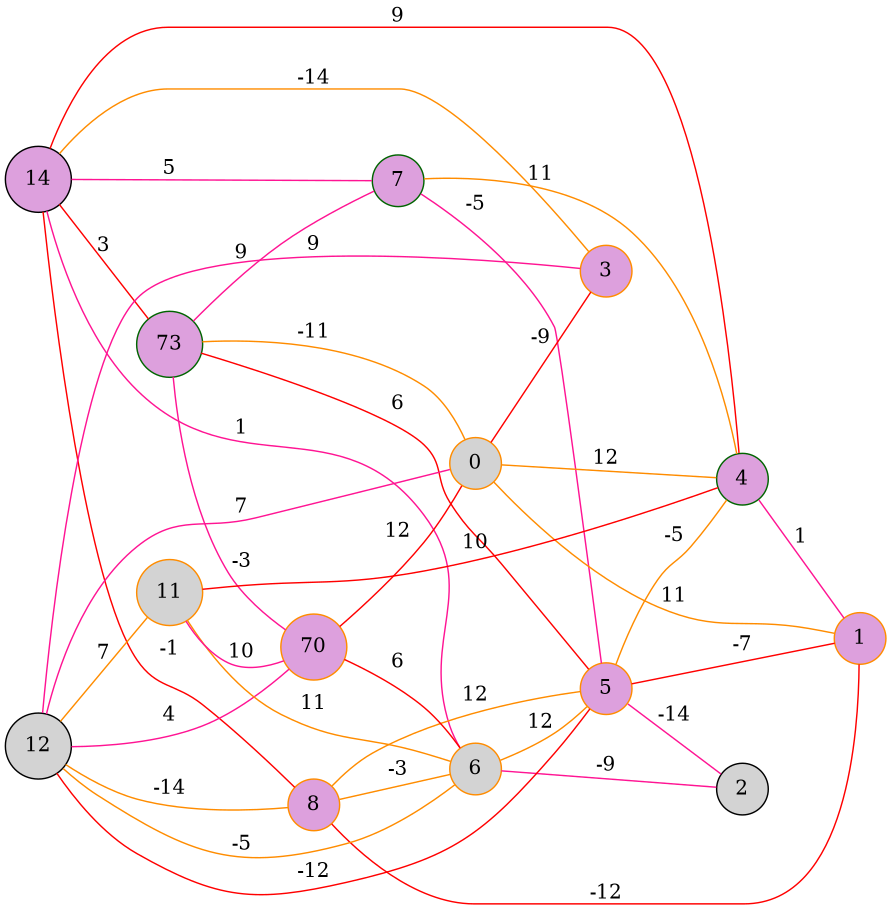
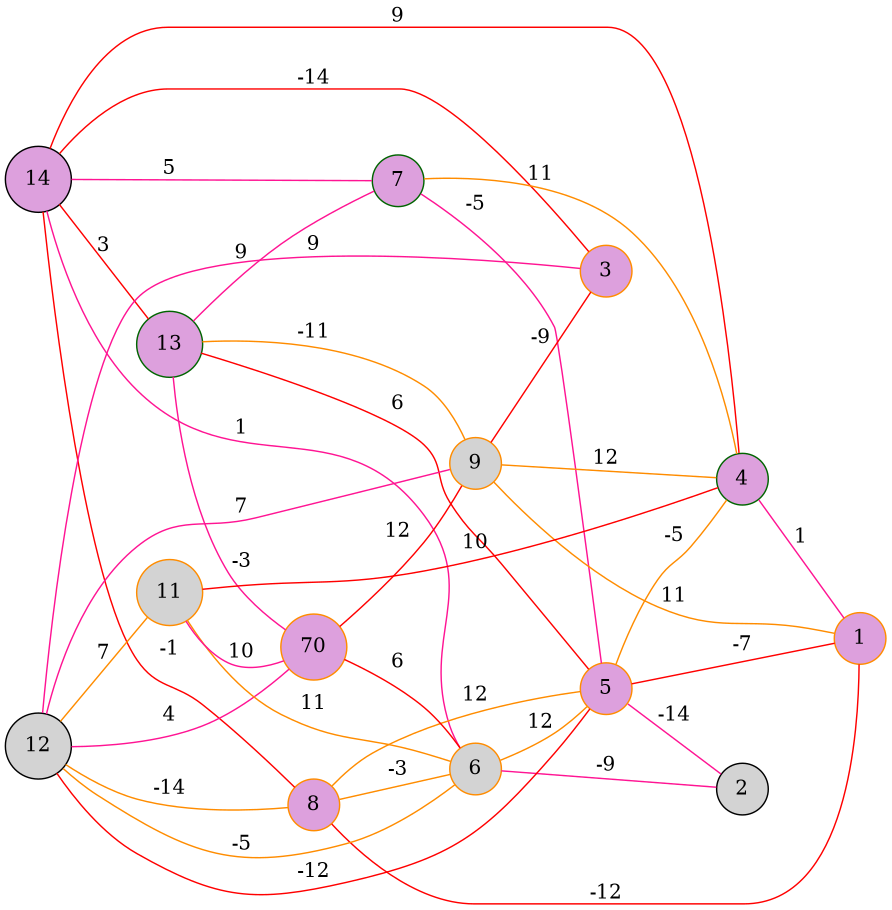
  graph {
    fontname="Helvetica,Arial,sans-serif"
    rankdir=LR
    node [color=darkorange fillcolor=plum shape=circle style=filled]
    edge [color=darkorange]
    14 [color=black]
    3
    4 [color=darkgreen]
    6 [fillcolor=lightgrey]
    7 [color=darkgreen]
    8
-   13 [color=darkgreen label=73]
+   13 [color=darkgreen]
    1
    5
    2 [color=black fillcolor=lightgrey]
-   9 [fillcolor=lightgrey label=0]
+   9 [fillcolor=lightgrey]
    n12 [label=70]
    12 [color=black fillcolor=lightgrey]
    11 [fillcolor=lightgrey]
-   14 -- 3 [label=-14]
+   14 -- 3 [color=red label=-14]
    14 -- 4 [color=red label=9]
    14 -- 6 [color=deeppink label=1]
    14 -- 7 [color=deeppink label=5]
    14 -- 8 [color=red label=-1]
    14 -- 13 [color=red label=3]
    4 -- 1 [color=deeppink label=1]
    6 -- 5 [label=12]
    6 -- 2 [color=deeppink label=-9]
    7 -- 4 [label=11]
    7 -- 5 [color=deeppink label=-5]
    8 -- 6 [label=-3]
    8 -- 1 [color=red label=-12]
    8 -- 5 [label=12]
    13 -- 7 [color=deeppink label=9]
    13 -- 5 [color=red label=6]
    13 -- 9 [label=-11]
    13 -- n12 [color=deeppink label=-3]
    5 -- 4 [label=-5]
    5 -- 1 [color=red label=-7]
    5 -- 2 [color=deeppink label=-14]
    9 -- 3 [color=red label=-9]
    9 -- 4 [label=12]
    9 -- 1 [label=11]
    n12 -- 6 [color=red label=6]
    n12 -- 9 [color=red label=12]
    12 -- 3 [color=deeppink label=9]
    12 -- 6 [label=-5]
    12 -- 8 [label=-14]
    12 -- 5 [color=red label=-12]
    12 -- 9 [color=deeppink label=7]
    12 -- n12 [color=deeppink label=4]
    12 -- 11 [label=7]
    11 -- 4 [color=red label=10]
    11 -- 6 [label=11]
    11 -- n12 [color=deeppink label=10]
  }
